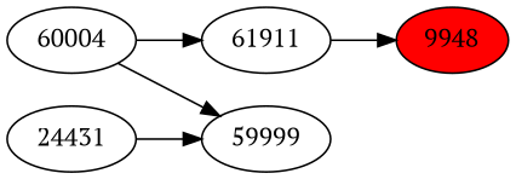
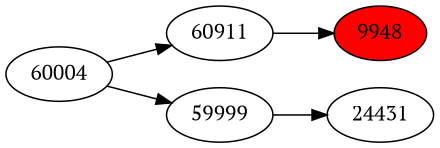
  strict digraph {
    fontname="PT Serif"
    rankdir=LR
    node [fontname="PT Serif"]
    edge [fontname="PT Serif"]
    n1 [fillcolor=red label=9948 style=filled]
-   n2 [label=61911]
+   n2 [label=60911]
    n3 [label=60004]
    n4 [label=59999]
    n5 [label=24431]
    n2 -> n1
    n3 -> n2
    n3 -> n4
-   n5 -> n4
+   n4 -> n5
  }
